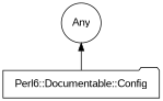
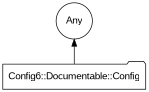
  digraph {
    rankdir=BT
    splines=polyline
    fontname="Liberation Sans"
    node [color="#000000" fontcolor="#000000" fontname="Liberation Sans"]
-   "Perl6::Documentable::Config" [shape=folder]
+   "Perl6::Documentable::Config" [shape=folder label="Config6::Documentable::Config"]
    Any [shape=circle]
    "Perl6::Documentable::Config" -> Any [color="#000000" fontname="Liberation Sans"]
  }
